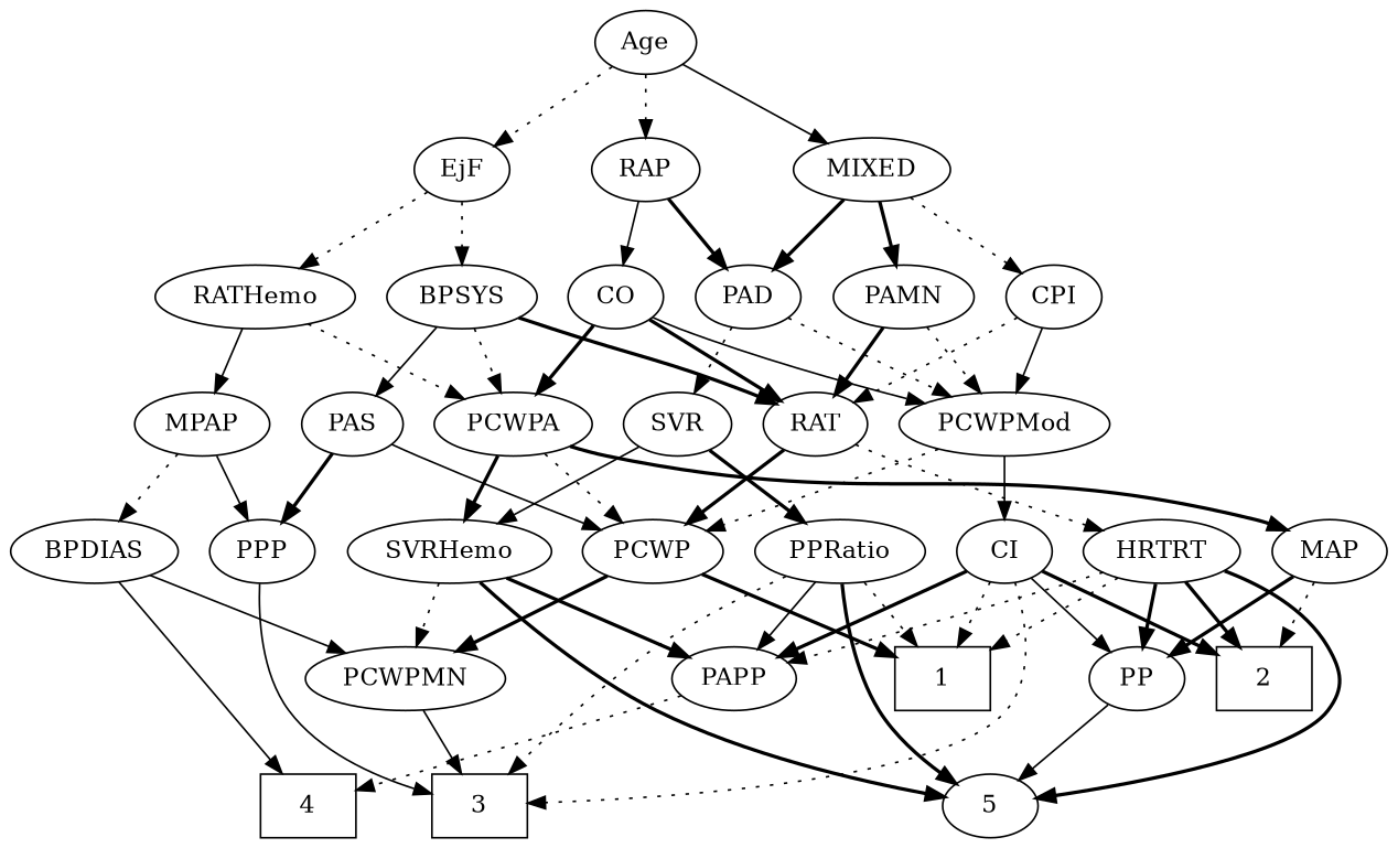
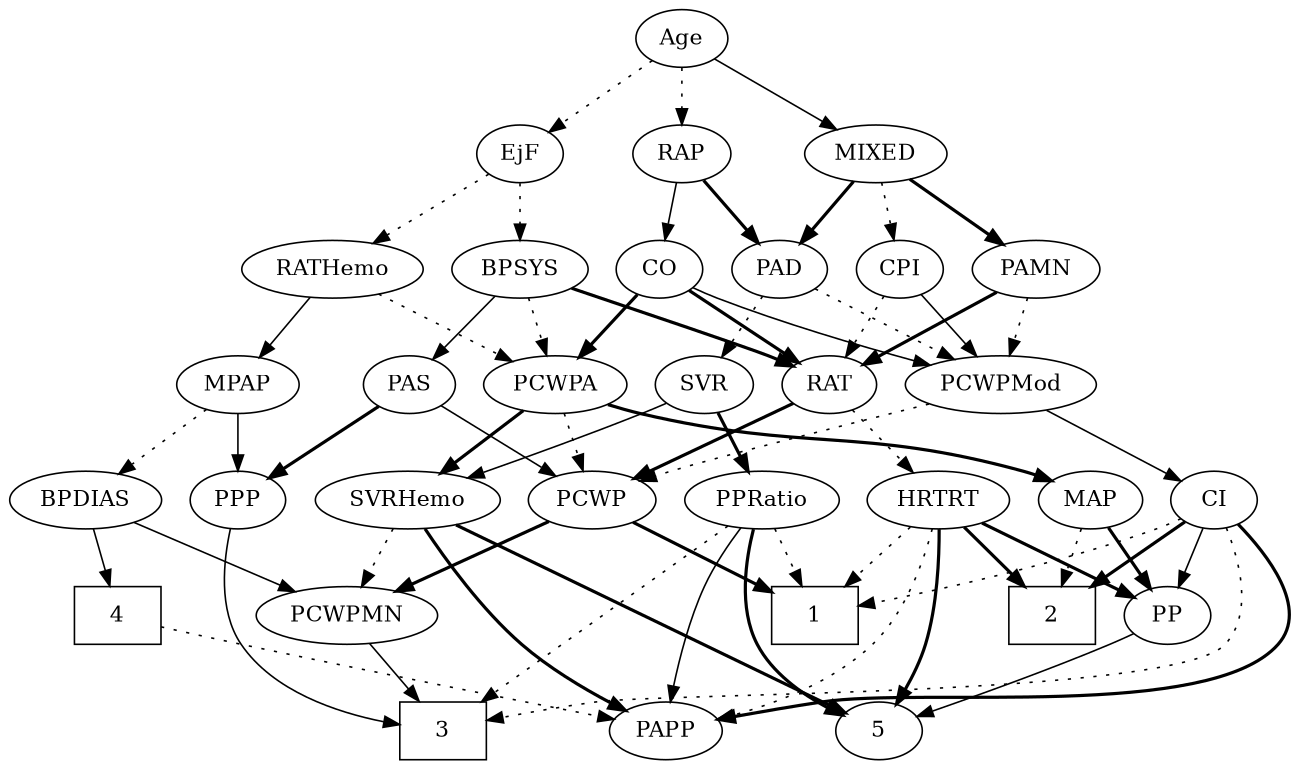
  strict digraph {
    edge [style=dotted]
    1 [height=0.5 shape=box width=0.75]
    2 [height=0.5 shape=box width=0.75]
    3 [height=0.5 shape=box width=0.75]
    4 [height=0.5 shape=box width=0.75]
    5 [height=0.5 shape=ellipse width=0.75]
    Age [height=0.5 width=0.75]
    EjF [height=0.5 width=0.75]
    RAP [height=0.5 width=0.77632]
    MIXED [height=0.5 width=1.1193]
    BPSYS [height=0.5 width=1.0471]
    RATHemo [height=0.5 width=1.3721]
    PAD [height=0.5 width=0.79437]
    CO [height=0.5 width=0.75]
    CPI [height=0.5 width=0.75]
    PAMN [height=0.5 width=1.011]
    PAS [height=0.5 width=0.75]
    RAT [height=0.5 width=0.75827]
    PCWPA [height=0.5 width=1.1555]
    MPAP [height=0.5 width=0.97491]
    PCWPMod [height=0.5 width=1.4443]
    SVR [height=0.5 width=0.77632]
    PPP [height=0.5 width=0.75]
    PCWP [height=0.5 width=0.97491]
    HRTRT [height=0.5 width=1.1013]
    SVRHemo [height=0.5 width=1.3902]
    MAP [height=0.5 width=0.84854]
    BPDIAS [height=0.5 width=1.1735]
    CI [height=0.5 width=0.75]
    PPRatio [height=0.5 width=1.1013]
    PCWPMN [height=0.5 width=1.3902]
    PAPP [height=0.5 width=0.88464]
    PP [height=0.5 width=0.75]
    Age -> EjF
    Age -> RAP
    Age -> MIXED [style=solid]
    EjF -> BPSYS
    EjF -> RATHemo
    RAP -> PAD [style=bold]
    RAP -> CO [style=solid]
    MIXED -> PAD [style=bold]
    MIXED -> CPI
    MIXED -> PAMN [style=bold]
    BPSYS -> PAS [style=solid]
    BPSYS -> RAT [style=bold]
    BPSYS -> PCWPA
    RATHemo -> PCWPA
    RATHemo -> MPAP [style=solid]
    PAD -> PCWPMod
    PAD -> SVR
    CO -> RAT [style=bold]
    CO -> PCWPA [style=bold]
    CO -> PCWPMod [style=solid]
    CPI -> RAT
    CPI -> PCWPMod [style=solid]
    PAMN -> RAT [style=bold]
    PAMN -> PCWPMod
    PAS -> PPP [style=bold]
    PAS -> PCWP [style=solid]
    RAT -> PCWP [style=bold]
    RAT -> HRTRT
    PCWPA -> PCWP
    PCWPA -> SVRHemo [style=bold]
    PCWPA -> MAP [style=bold]
    MPAP -> PPP [style=solid]
    MPAP -> BPDIAS
    PCWPMod -> PCWP
    PCWPMod -> CI [style=solid]
    SVR -> SVRHemo [style=solid]
    SVR -> PPRatio [style=bold]
    PPP -> 3 [style=solid]
    PCWP -> 1 [style=bold]
    PCWP -> PCWPMN [style=bold]
    HRTRT -> 1
    HRTRT -> 2 [style=bold]
    HRTRT -> 5 [style=bold]
    HRTRT -> PAPP
    HRTRT -> PP [style=bold]
    SVRHemo -> 5 [style=bold]
    SVRHemo -> PCWPMN
    SVRHemo -> PAPP [style=bold]
    MAP -> 2
    MAP -> PP [style=bold]
    BPDIAS -> 4 [style=solid]
    BPDIAS -> PCWPMN [style=solid]
    CI -> 1
    CI -> 2 [style=bold]
    CI -> 3
    CI -> PAPP [style=bold]
    CI -> PP [style=solid]
    PPRatio -> 1
    PPRatio -> 3
    PPRatio -> 5 [style=bold]
    PPRatio -> PAPP [style=solid]
    PCWPMN -> 3 [style=solid]
-   PAPP -> 4
+   4 -> PAPP
    PP -> 5 [style=solid]
  }
